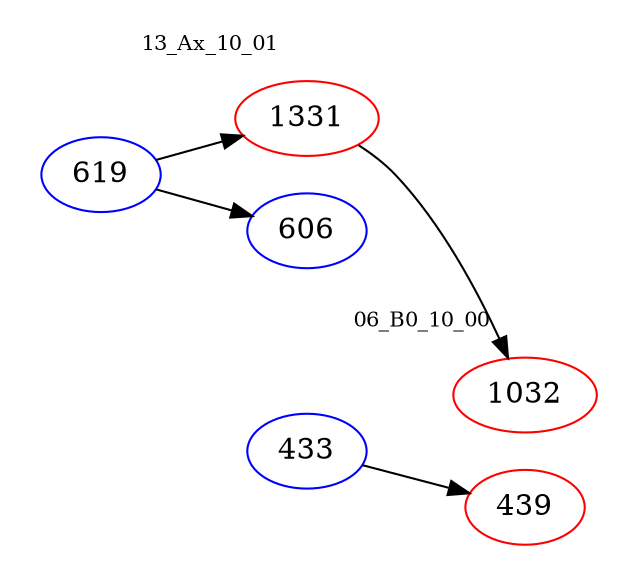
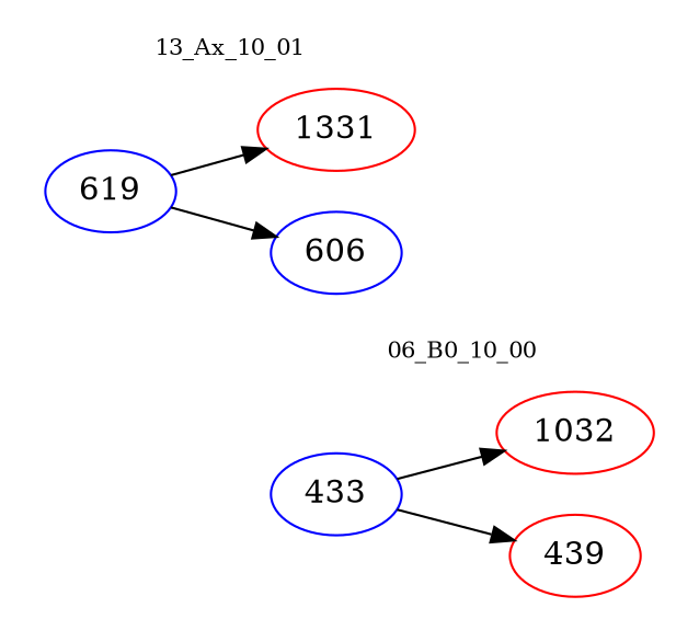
  digraph {
    rankdir=LR
    node [color=blue]
    edge [color=black]
    n1 [label=619]
    n2 [label=606]
    n3 [color=red label=1331]
    n4 [label=433]
    n5 [color=red label=439]
    n6 [color=red label=1032]
    subgraph cluster_1 {
      color=white
      fontsize=10
      label="13_Ax_10_01"
      n1
      n2
      n3
    }
    subgraph cluster_2 {
      color=white
      fontsize=10
      label="06_B0_10_00"
      n4
      n5
      n6
    }
    n1 -> n2
    n1 -> n3
    n4 -> n5
-   n3 -> n6
+   n4 -> n6
  }
